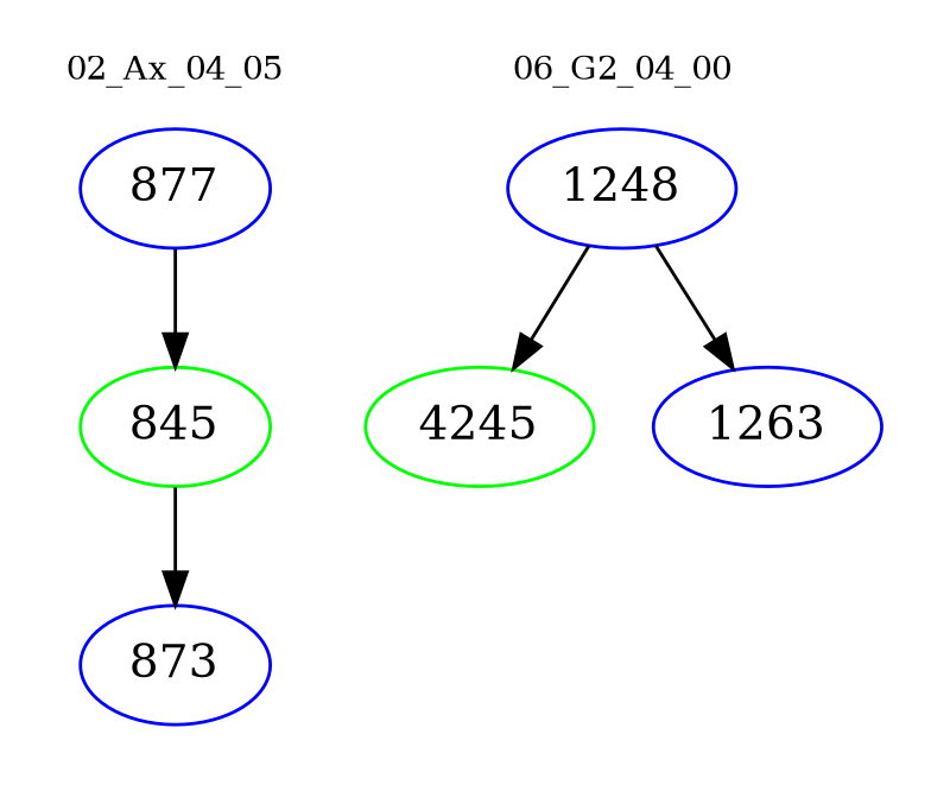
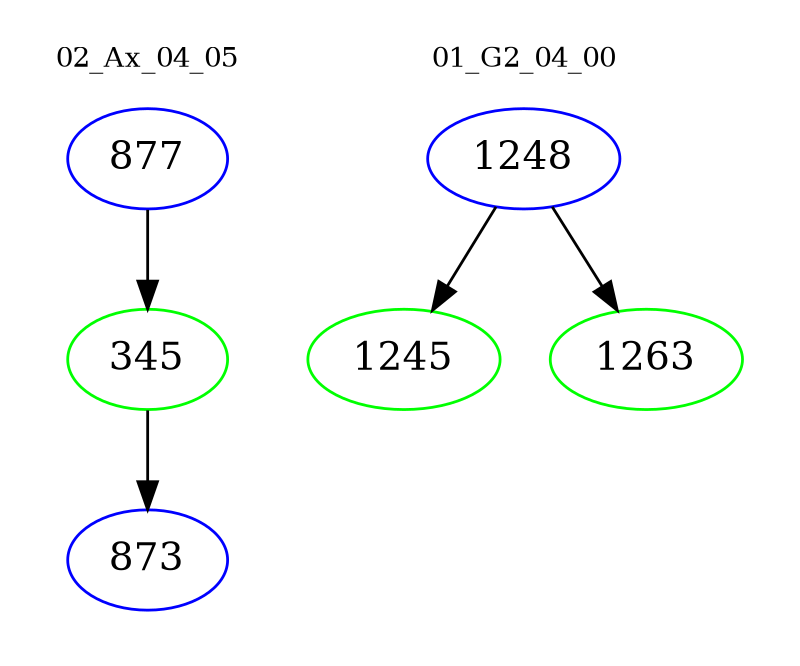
  digraph {
    node [color=blue]
    edge [color=black]
    n1 [label=877]
-   n2 [color=green label=845]
+   n2 [color=green label=345]
    n3 [label=873]
    n4 [label=1248]
-   n5 [color=green label=4245]
-   n6 [label=1263]
+   n5 [color=green label=1245]
+   n6 [color=green label=1263]
    subgraph cluster_1 {
      color=white
      fontsize=10
      label="02_Ax_04_05"
      n1
      n2
      n3
    }
    subgraph cluster_2 {
      color=white
      fontsize=10
-     label="06_G2_04_00"
+     label="01_G2_04_00"
      n4
      n5
      n6
    }
    n1 -> n2
    n2 -> n3
    n4 -> n5
    n4 -> n6
  }
